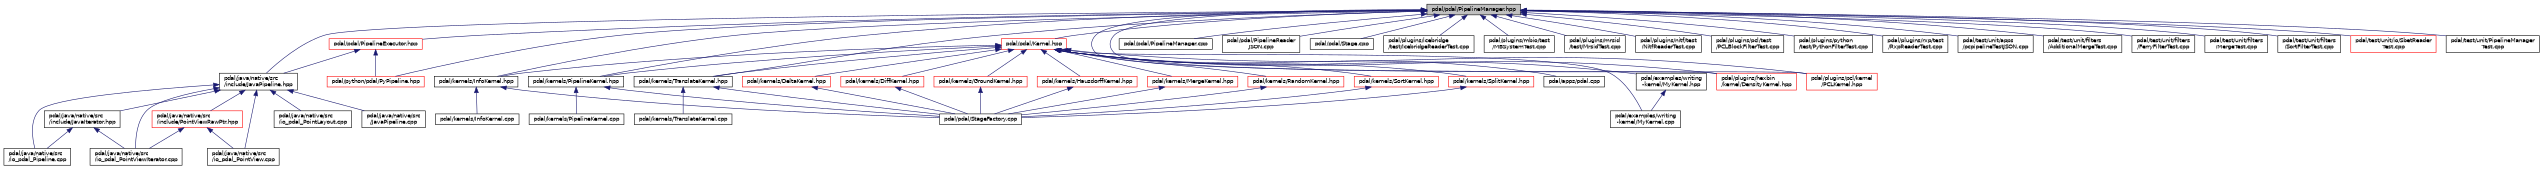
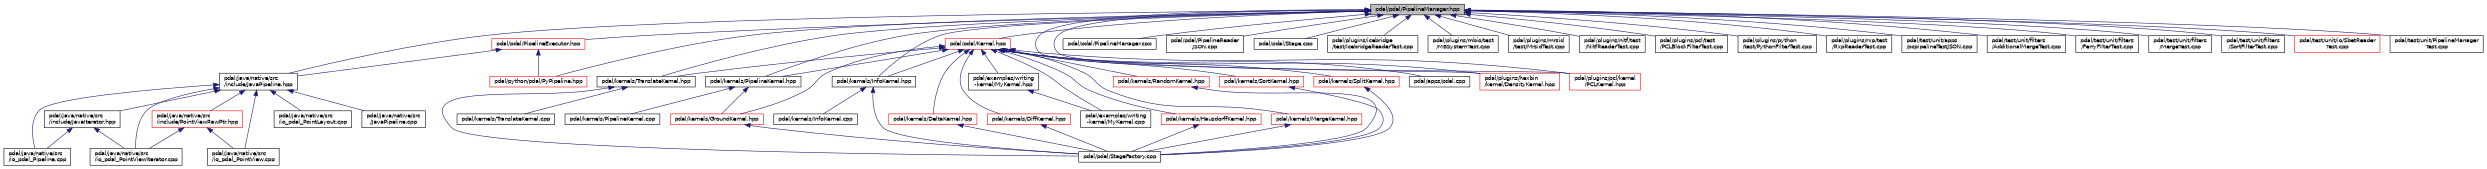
  digraph {
    node [color=black fillcolor=white fontname=Helvetica fontsize=10 shape=record style=filled]
    edge [color=midnightblue dir=back fontname=Helvetica fontsize=10 labelfontname=Helvetica labelfontsize=10 style=solid]
    n1 [fillcolor=grey75 fontcolor=black height=0.2 label="pdal/pdal/PipelineManager.hpp" width=0.4]
    n2 [height=0.2 label="pdal/java/native/src\l/include/JavaPipeline.hpp" width=0.4]
    n3 [height=0.2 label="pdal/kernels/InfoKernel.hpp" width=0.4]
    n4 [height=0.2 label="pdal/kernels/PipelineKernel.hpp" width=0.4]
    n5 [height=0.2 label="pdal/kernels/TranslateKernel.hpp" width=0.4]
    n6 [color=red height=0.2 label="pdal/pdal/Kernel.hpp" width=0.4]
    n7 [color=red height=0.2 label="pdal/plugins/hexbin\l/kernel/DensityKernel.hpp" width=0.4]
    n8 [color=red height=0.2 label="pdal/plugins/pcl/kernel\l/PCLKernel.hpp" width=0.4]
    n9 [color=red height=0.2 label="pdal/pdal/PipelineExecutor.hpp" width=0.4]
    n10 [color=red height=0.2 label="pdal/python/pdal/PyPipeline.hpp" width=0.4]
    n11 [height=0.2 label="pdal/pdal/PipelineManager.cpp" width=0.4]
    n12 [height=0.2 label="pdal/pdal/PipelineReader\lJSON.cpp" width=0.4]
    n13 [height=0.2 label="pdal/pdal/Stage.cpp" width=0.4]
    n14 [height=0.2 label="pdal/plugins/icebridge\l/test/IcebridgeReaderTest.cpp" width=0.4]
    n15 [height=0.2 label="pdal/plugins/mbio/test\l/MBSystemTest.cpp" width=0.4]
    n16 [height=0.2 label="pdal/plugins/mrsid\l/test/MrsidTest.cpp" width=0.4]
    n17 [height=0.2 label="pdal/plugins/nitf/test\l/NitfReaderTest.cpp" width=0.4]
    n18 [height=0.2 label="pdal/plugins/pcl/test\l/PCLBlockFilterTest.cpp" width=0.4]
    n19 [height=0.2 label="pdal/plugins/python\l/test/PythonFilterTest.cpp" width=0.4]
    n20 [height=0.2 label="pdal/plugins/rxp/test\l/RxpReaderTest.cpp" width=0.4]
    n21 [height=0.2 label="pdal/test/unit/apps\l/pcpipelineTestJSON.cpp" width=0.4]
    n22 [height=0.2 label="pdal/test/unit/filters\l/AdditionalMergeTest.cpp" width=0.4]
    n23 [height=0.2 label="pdal/test/unit/filters\l/FerryFilterTest.cpp" width=0.4]
    n24 [height=0.2 label="pdal/test/unit/filters\l/MergeTest.cpp" width=0.4]
    n25 [height=0.2 label="pdal/test/unit/filters\l/SortFilterTest.cpp" width=0.4]
    n26 [color=red height=0.2 label="pdal/test/unit/io/SbetReader\lTest.cpp" width=0.4]
    n27 [height=0.2 label="pdal/test/unit/PipelineManager\lTest.cpp" width=0.4]
    n28 [height=0.2 label="pdal/java/native/src\l/include/JavaIterator.hpp" width=0.4]
    n29 [height=0.2 label="pdal/java/native/src\l/io_pdal_Pipeline.cpp" width=0.4]
    n30 [height=0.2 label="pdal/java/native/src\l/io_pdal_PointViewIterator.cpp" width=0.4]
    n31 [color=red height=0.2 label="pdal/java/native/src\l/include/PointViewRawPtr.hpp" width=0.4]
    n32 [height=0.2 label="pdal/java/native/src\l/io_pdal_PointView.cpp" width=0.4]
    n33 [height=0.2 label="pdal/java/native/src\l/io_pdal_PointLayout.cpp" width=0.4]
    n34 [height=0.2 label="pdal/java/native/src\l/JavaPipeline.cpp" width=0.4]
    n35 [height=0.2 label="pdal/kernels/InfoKernel.cpp" width=0.4]
    n36 [height=0.2 label="pdal/pdal/StageFactory.cpp" width=0.4]
    n37 [height=0.2 label="pdal/kernels/PipelineKernel.cpp" width=0.4]
    n38 [height=0.2 label="pdal/kernels/TranslateKernel.cpp" width=0.4]
    n39 [height=0.2 label="pdal/apps/pdal.cpp" width=0.4]
    n40 [height=0.2 label="pdal/examples/writing\l-kernel/MyKernel.hpp" width=0.4]
    n41 [height=0.2 label="pdal/examples/writing\l-kernel/MyKernel.cpp" width=0.4]
    n42 [color=red height=0.2 label="pdal/kernels/DeltaKernel.hpp" width=0.4]
    n43 [color=red height=0.2 label="pdal/kernels/DiffKernel.hpp" width=0.4]
    n44 [color=red height=0.2 label="pdal/kernels/GroundKernel.hpp" width=0.4]
    n45 [color=red height=0.2 label="pdal/kernels/HausdorffKernel.hpp" width=0.4]
    n46 [color=red height=0.2 label="pdal/kernels/MergeKernel.hpp" width=0.4]
    n47 [color=red height=0.2 label="pdal/kernels/RandomKernel.hpp" width=0.4]
    n48 [color=red height=0.2 label="pdal/kernels/SortKernel.hpp" width=0.4]
    n49 [color=red height=0.2 label="pdal/kernels/SplitKernel.hpp" width=0.4]
    n1 -> n2
    n1 -> n3
    n1 -> n4
    n1 -> n5
    n1 -> n6
    n1 -> n7
    n1 -> n8
    n1 -> n9
    n1 -> n10
    n1 -> n11
    n1 -> n12
    n1 -> n13
    n1 -> n14
    n1 -> n15
    n1 -> n16
    n1 -> n17
    n1 -> n18
    n1 -> n19
    n1 -> n20
    n1 -> n21
    n1 -> n22
    n1 -> n23
    n1 -> n24
    n1 -> n25
    n1 -> n26
    n1 -> n27
    n2 -> n28
    n2 -> n29
    n2 -> n30
    n2 -> n31
    n2 -> n32
    n2 -> n33
    n2 -> n34
    n3 -> n35
    n3 -> n36
-   n4 -> n36
+   n4 -> n44
    n4 -> n37
    n5 -> n36
    n5 -> n38
    n6 -> n3
    n6 -> n4
    n6 -> n5
    n6 -> n7
    n6 -> n8
    n6 -> n39
    n6 -> n40
    n6 -> n41
    n6 -> n42
    n6 -> n43
    n6 -> n44
    n6 -> n45
    n6 -> n46
    n6 -> n47
    n6 -> n48
    n6 -> n49
    n9 -> n2
    n9 -> n10
    n28 -> n29
    n28 -> n30
    n31 -> n30
    n31 -> n32
    n40 -> n41
    n42 -> n36
    n43 -> n36
    n44 -> n36
    n45 -> n36
    n46 -> n36
    n47 -> n36
    n48 -> n36
    n49 -> n36
  }
